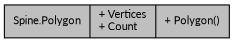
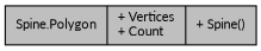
  digraph {
    rankdir=LR
    fontname=Lato
-   n1 [color=black fillcolor=grey75 fontcolor=black fontname=Lato fontsize=10 height=0.2 label="{Spine.Polygon\n|+ Vertices\l+ Count\l|+ Polygon()\l}" shape=record style=filled width=0.4]
+   n1 [color=black fillcolor=grey75 fontcolor=black fontname=Lato fontsize=10 height=0.2 label="{Spine.Polygon\n|+ Vertices\l+ Count\l|+ Spine()\l}" shape=record style=filled width=0.4]
  }
